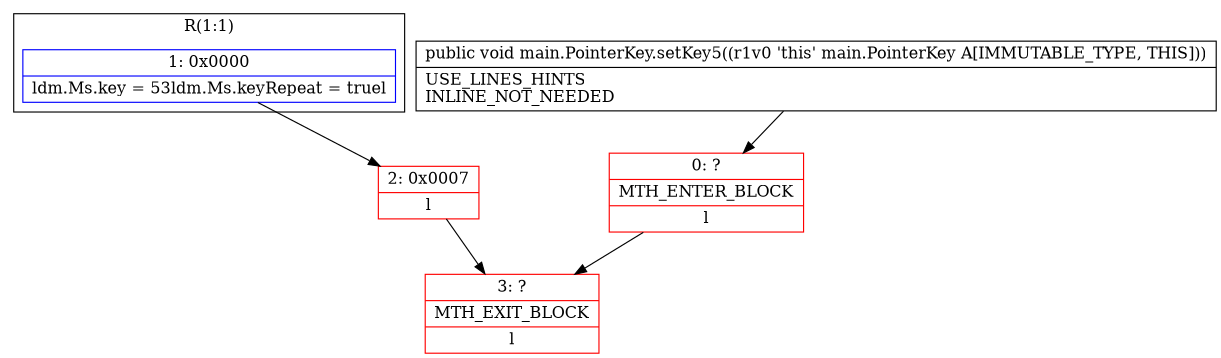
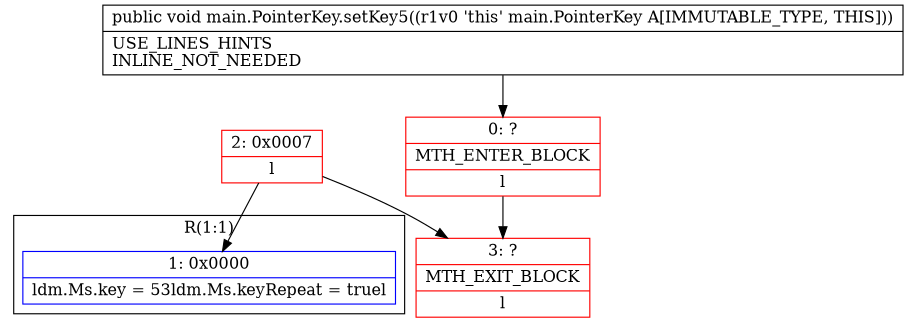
  digraph {
    node [color=red shape=record]
    n1 [color=blue label="{1\:\ 0x0000|ldm.Ms.key = 53ldm.Ms.keyRepeat = truel}"]
    n2 [label="{2\:\ 0x0007|l}"]
    n3 [label="{3\:\ ?|MTH_EXIT_BLOCK\l|l}"]
    n4 [label="{0\:\ ?|MTH_ENTER_BLOCK\l|l}"]
    n5 [label="{public void main.PointerKey.setKey5((r1v0 'this' main.PointerKey A[IMMUTABLE_TYPE, THIS]))  | USE_LINES_HINTS\lINLINE_NOT_NEEDED\l}" color=""]
    subgraph cluster_1 {
      label="R(1:1)"
      n1
    }
-   n1 -> n2
+   n2 -> n1
    n2 -> n3
    n4 -> n3
    n5 -> n4
  }
